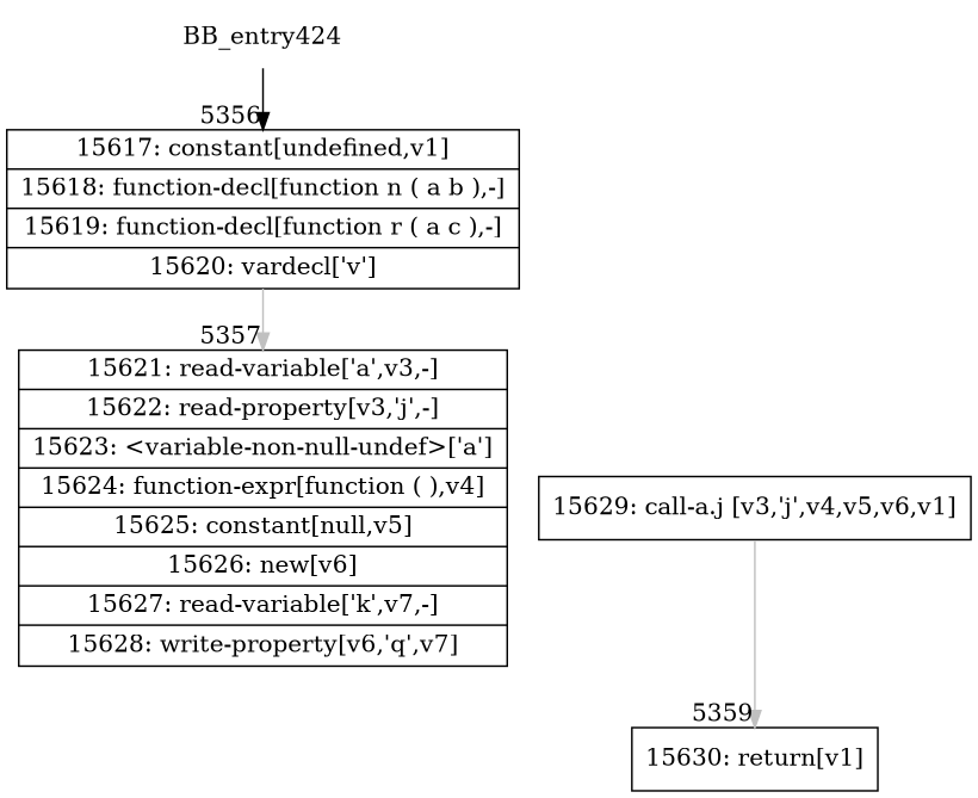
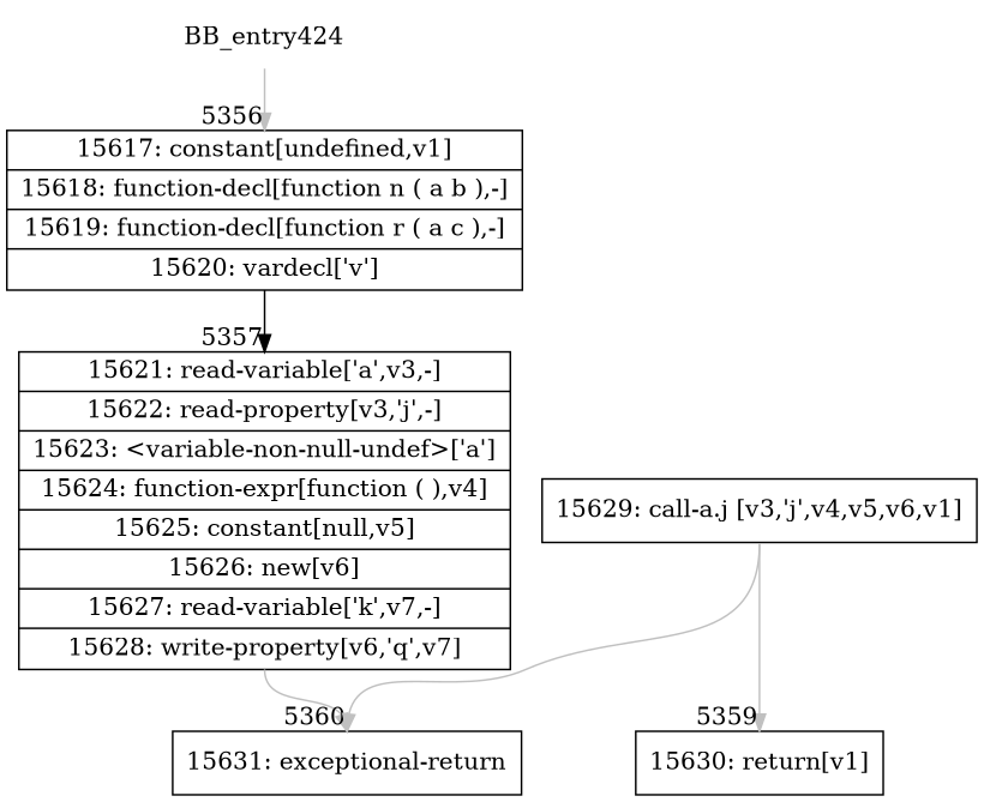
  digraph {
    rankdir=TD
    node [shape=record]
    edge [headport=n tailport=s color=gray]
    n1 [label=BB_entry424 shape=none]
    n2 [label="{15617: constant[undefined,v1]|15618: function-decl[function n ( a b ),-]|15619: function-decl[function r ( a c ),-]|15620: vardecl['v']}"]
    n3 [label="{15621: read-variable['a',v3,-]|15622: read-property[v3,'j',-]|15623: \<variable-non-null-undef\>['a']|15624: function-expr[function ( ),v4]|15625: constant[null,v5]|15626: new[v6]|15627: read-variable['k',v7,-]|15628: write-property[v6,'q',v7]}"]
+   n4 [label="{15631: exceptional-return}"]
    n5 [label="{15629: call-a.j [v3,'j',v4,v5,v6,v1]}"]
    n6 [label="{15630: return[v1]}"]
-   n1 -> n2 [headlabel="    5356" color=""]
-   n2 -> n3 [headlabel="      5357"]
+   n1 -> n2 [headlabel="    5356"]
+   n2 -> n3 [headlabel="      5357" color=""]
+   n3 -> n4 [headlabel="      5360"]
+   n5 -> n4
    n5 -> n6 [headlabel="      5359"]
  }
